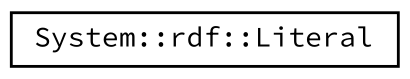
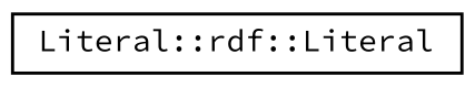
  digraph {
    rankdir=TB
    fontname="Source Code Pro"
-   n1 [color=black fillcolor=white fontname="Source Code Pro" fontsize=10 height=0.2 label="System::rdf::Literal" shape=record style=filled width=0.4]
+   n1 [color=black fillcolor=white fontname="Source Code Pro" fontsize=10 height=0.2 label="Literal::rdf::Literal" shape=record style=filled width=0.4]
  }
